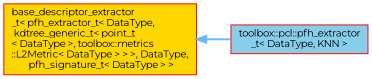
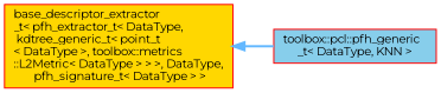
  digraph {
    rankdir=LR
    fontname=Montserrat
    node [color=red fontname=Montserrat fontsize=10 shape=box style=filled]
    n1 [fillcolor=gold height=0.2 label="base_descriptor_extractor\l_t\< pfh_extractor_t\< DataType,\l kdtree_generic_t\< point_t\l\< DataType \>, toolbox::metrics\l::L2Metric\< DataType \> \> \>, DataType,\l pfh_signature_t\< DataType \> \>" width=0.4]
-   n2 [fillcolor=skyblue height=0.2 label="toolbox::pcl::pfh_extractor\l_t\< DataType, KNN \>" width=0.4]
+   n2 [fillcolor=skyblue height=0.2 label="toolbox::pcl::pfh_generic\l_t\< DataType, KNN \>" width=0.4]
    n1 -> n2 [color=steelblue1 dir=back fontname=Montserrat fontsize=10 labelfontname=Helvetica labelfontsize=10 style=bold]
  }
